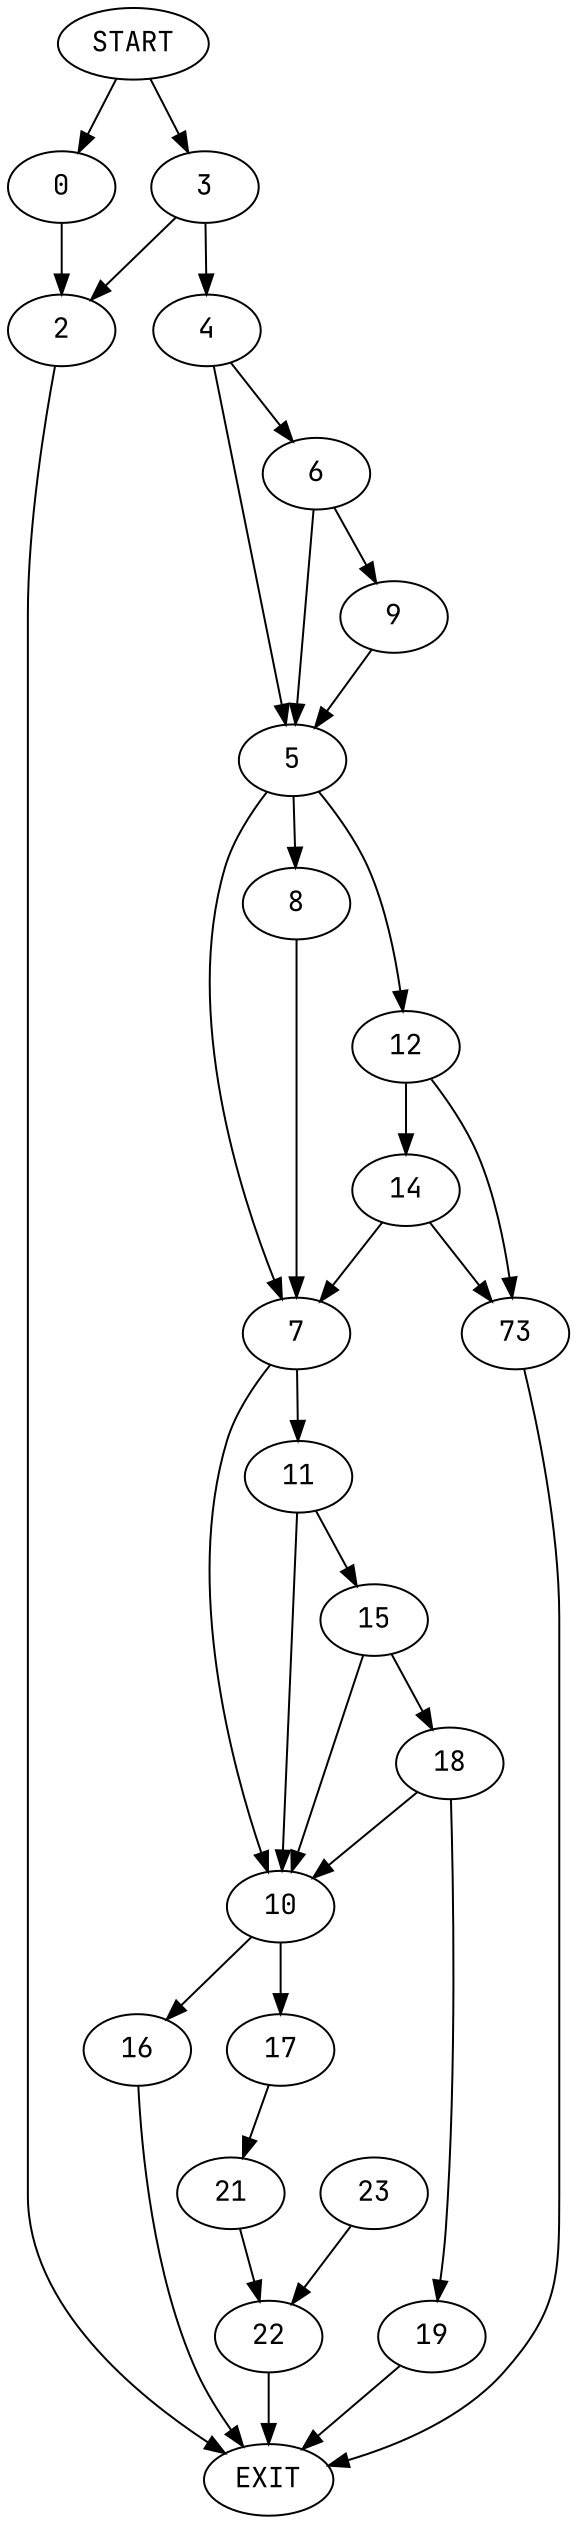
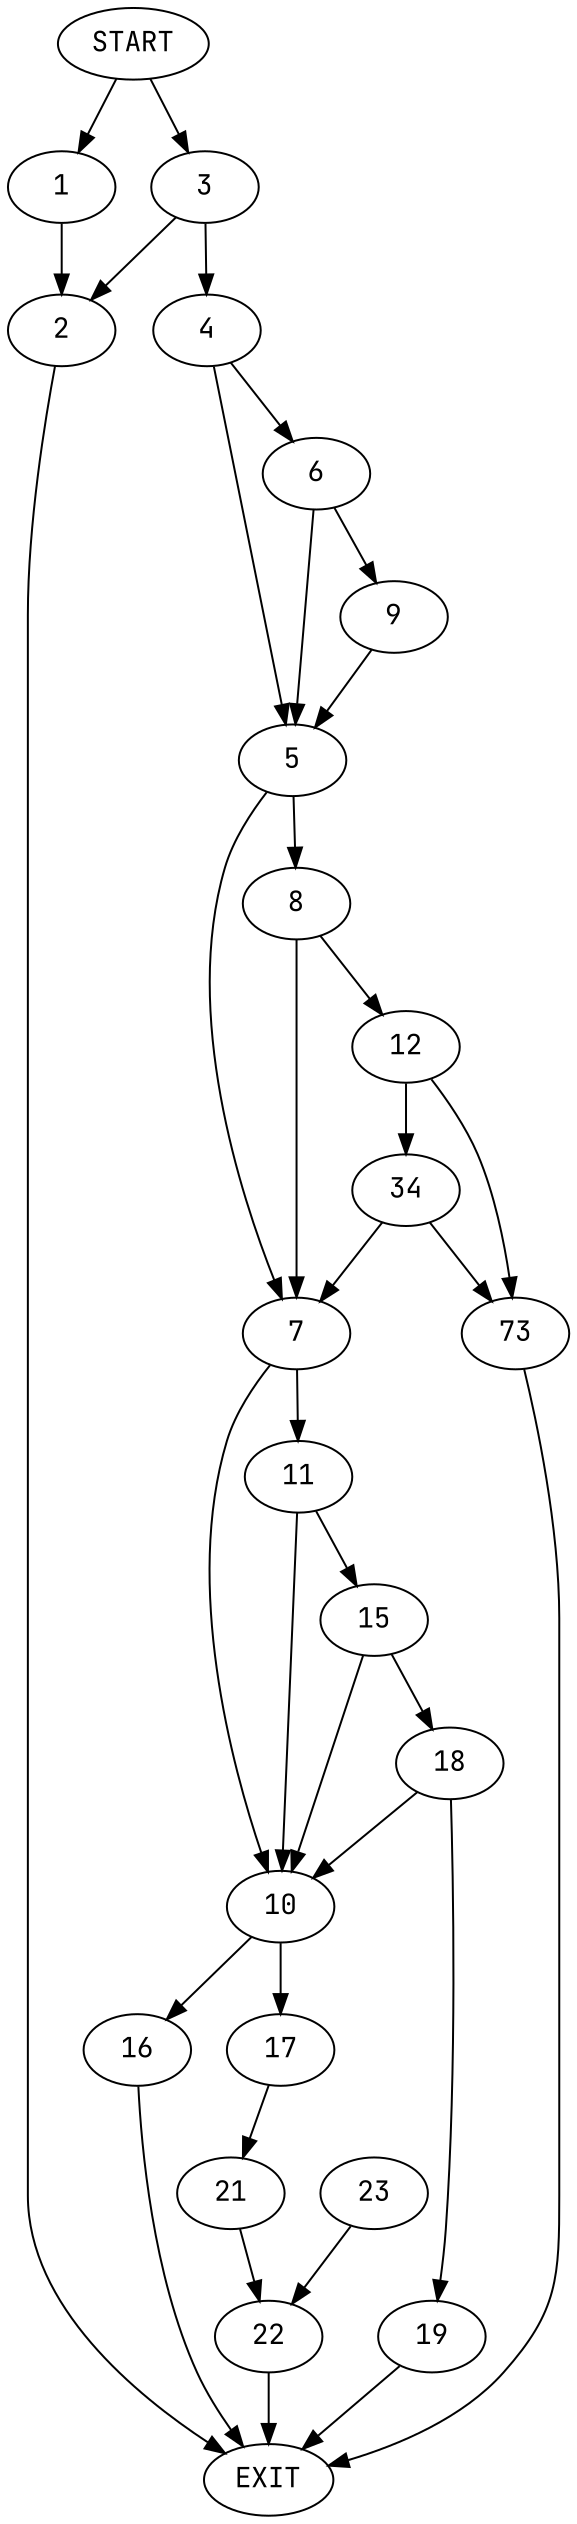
  digraph {
    fontname="JetBrains Mono"
    node [fontname="JetBrains Mono"]
    edge [fontname="JetBrains Mono"]
    n1 [label=START]
-   1 [label=0]
+   1
    3
    2
    n5 [label=EXIT]
    4
    5
    6
    7
    8
    9
    10
    11
    12
    16
    17
    15
    n18 [label=73]
-   14
+   14 [label=34]
    21
    18
    19
    22
    23
    n1 -> 1
    n1 -> 3
    1 -> 2
    3 -> 2
    3 -> 4
    2 -> n5
    4 -> 5
    4 -> 6
    5 -> 7
    5 -> 8
    6 -> 5
    6 -> 9
    7 -> 10
    7 -> 11
    8 -> 7
-   5 -> 12
+   8 -> 12
    9 -> 5
    10 -> 16
    10 -> 17
    11 -> 10
    11 -> 15
    12 -> n18
    12 -> 14
    16 -> n5
    17 -> 21
    15 -> 10
    15 -> 18
    n18 -> n5
    14 -> 7
    14 -> n18
    21 -> 22
    18 -> 10
    18 -> 19
    19 -> n5
    22 -> n5
    23 -> 22
  }
